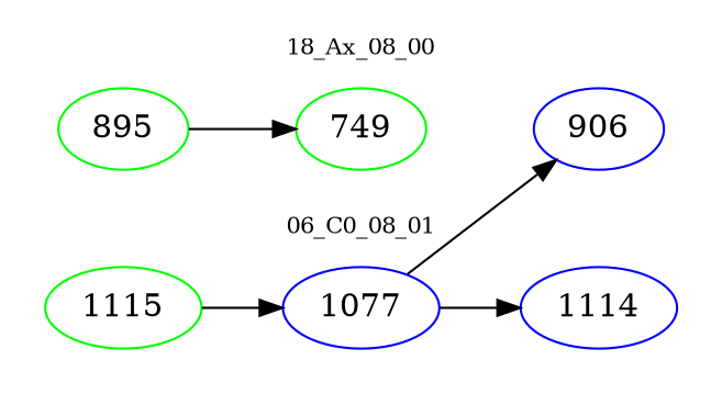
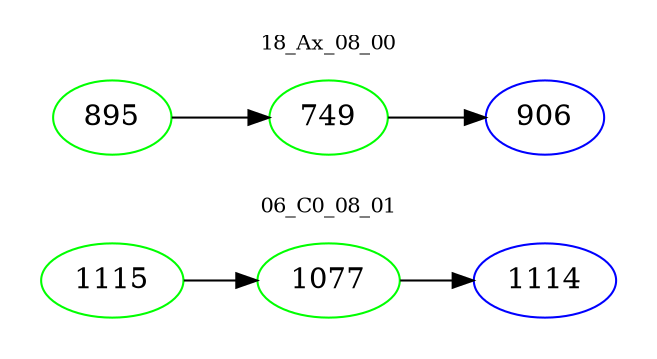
  digraph {
    rankdir=LR
    node [color=green]
    edge [color=black]
    n1 [label=895]
    n2 [label=749]
    n3 [color=blue label=906]
    n4 [label=1115]
-   n5 [color=blue label=1077]
+   n5 [label=1077]
    n6 [color=blue label=1114]
    subgraph cluster_1 {
      color=white
      fontsize=10
      label="18_Ax_08_00"
      n1
      n2
      n3
    }
    subgraph cluster_2 {
      color=white
      fontsize=10
      label="06_C0_08_01"
      n4
      n5
      n6
    }
    n1 -> n2
-   n5 -> n3
+   n2 -> n3
    n4 -> n5
    n5 -> n6
  }
